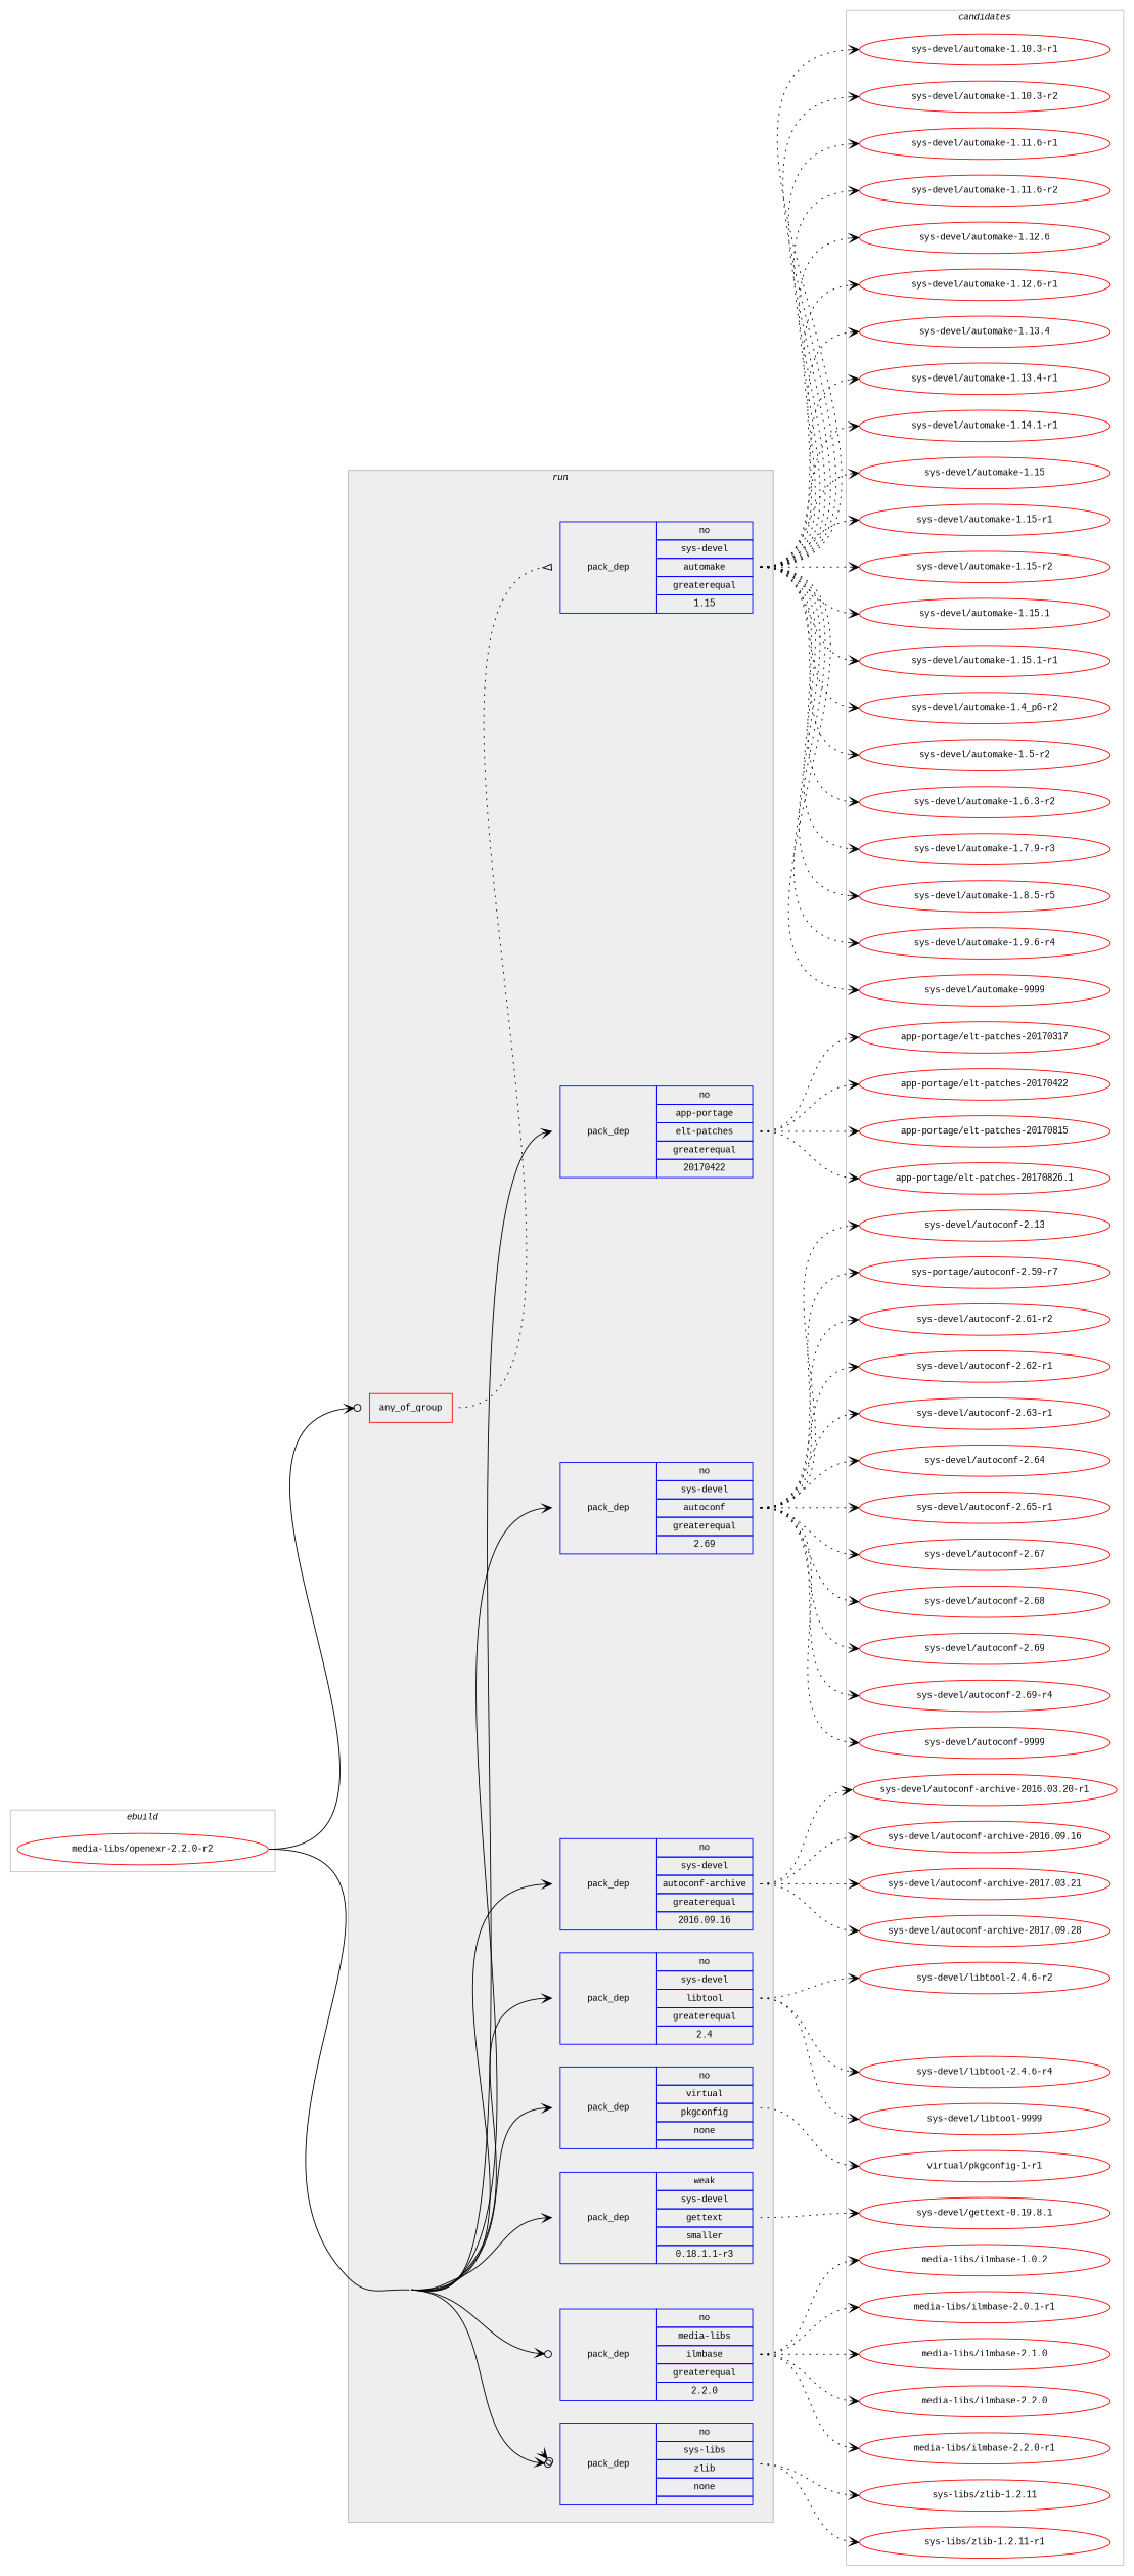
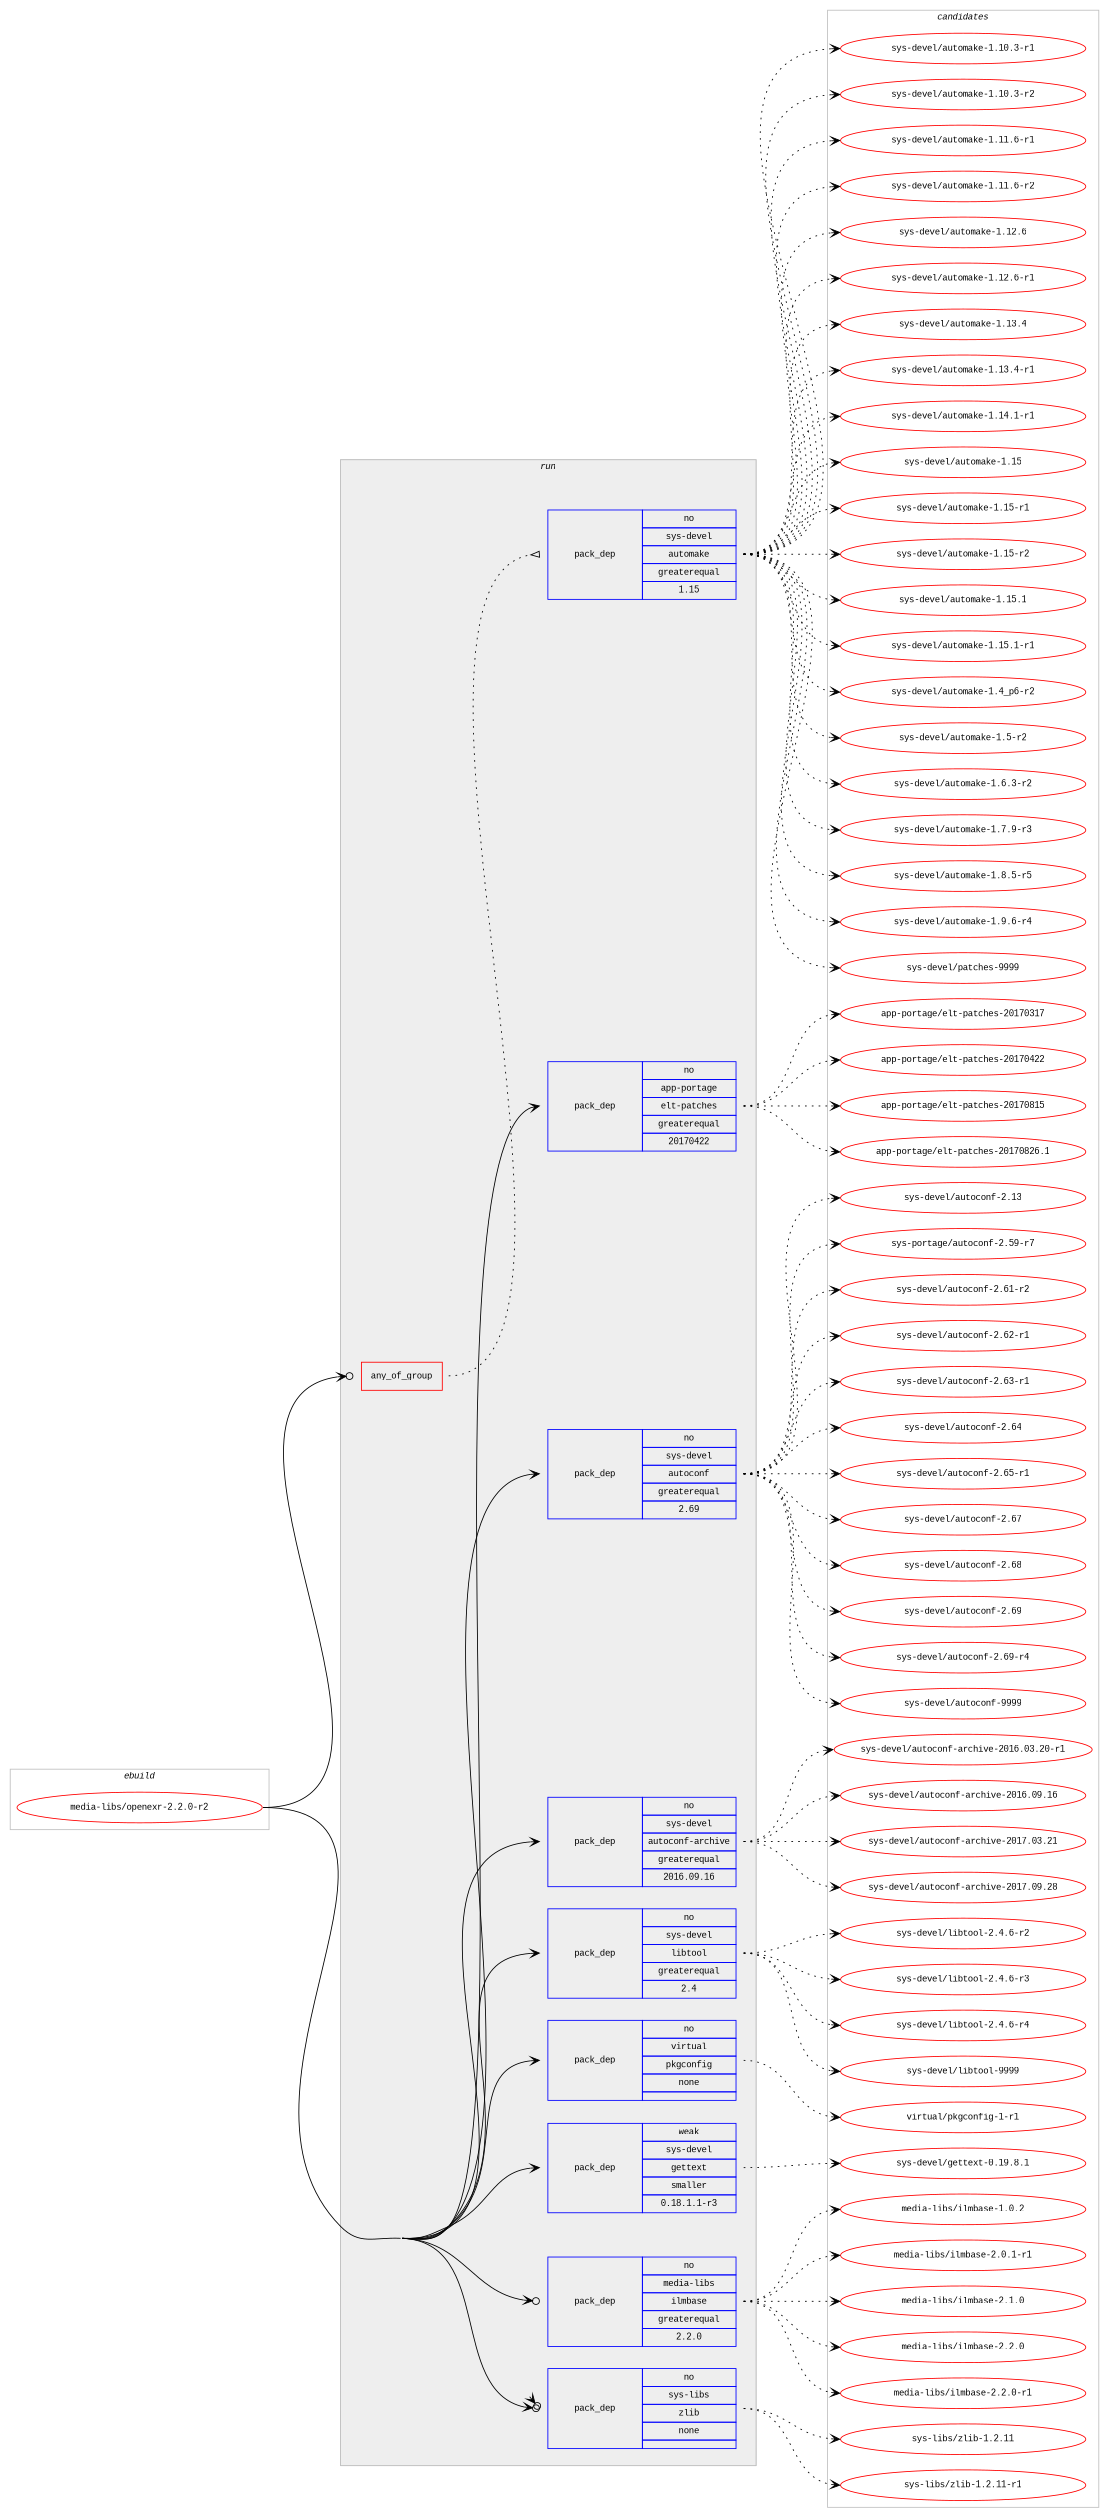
  digraph {
    compound=true
    concentrate=true
    fontname="Liberation Mono"
    fontsize=10
    newrank=true
    rankdir=LR
    ranksep=1.5
    node [color=red fontname="Liberation Mono" fontsize=10]
    edge [arrowhead=vee fontname="Liberation Mono" headport=w style=dotted tailport=e weight=100]
    n1 [label="media-libs/openexr-2.2.0-r2" width=4]
    n2 [color=blue label=<<TABLE BORDER="0" CELLBORDER="1" CELLSPACING="0" CELLPADDING="4" WIDTH="220"><TR><TD ROWSPAN="6" CELLPADDING="30">pack_dep</TD></TR><TR><TD WIDTH="110">no</TD></TR><TR><TD>sys-devel</TD></TR><TR><TD>automake</TD></TR><TR><TD>greaterequal</TD></TR><TR><TD>1.15</TD></TR></TABLE>> shape=none]
    n3 [label=<<TABLE BORDER="0" CELLBORDER="1" CELLSPACING="0" CELLPADDING="4"><TR><TD CELLPADDING="10">any_of_group</TD></TR></TABLE>> shape=none]
    n4 [color=blue label=<<TABLE BORDER="0" CELLBORDER="1" CELLSPACING="0" CELLPADDING="4" WIDTH="220"><TR><TD ROWSPAN="6" CELLPADDING="30">pack_dep</TD></TR><TR><TD WIDTH="110">no</TD></TR><TR><TD>app-portage</TD></TR><TR><TD>elt-patches</TD></TR><TR><TD>greaterequal</TD></TR><TR><TD>20170422</TD></TR></TABLE>> shape=none]
    n5 [color=blue label=<<TABLE BORDER="0" CELLBORDER="1" CELLSPACING="0" CELLPADDING="4" WIDTH="220"><TR><TD ROWSPAN="6" CELLPADDING="30">pack_dep</TD></TR><TR><TD WIDTH="110">no</TD></TR><TR><TD>sys-devel</TD></TR><TR><TD>autoconf</TD></TR><TR><TD>greaterequal</TD></TR><TR><TD>2.69</TD></TR></TABLE>> shape=none]
    n6 [color=blue label=<<TABLE BORDER="0" CELLBORDER="1" CELLSPACING="0" CELLPADDING="4" WIDTH="220"><TR><TD ROWSPAN="6" CELLPADDING="30">pack_dep</TD></TR><TR><TD WIDTH="110">no</TD></TR><TR><TD>sys-devel</TD></TR><TR><TD>autoconf-archive</TD></TR><TR><TD>greaterequal</TD></TR><TR><TD>2016.09.16</TD></TR></TABLE>> shape=none]
    n7 [color=blue label=<<TABLE BORDER="0" CELLBORDER="1" CELLSPACING="0" CELLPADDING="4" WIDTH="220"><TR><TD ROWSPAN="6" CELLPADDING="30">pack_dep</TD></TR><TR><TD WIDTH="110">no</TD></TR><TR><TD>sys-devel</TD></TR><TR><TD>libtool</TD></TR><TR><TD>greaterequal</TD></TR><TR><TD>2.4</TD></TR></TABLE>> shape=none]
    n8 [color=blue label=<<TABLE BORDER="0" CELLBORDER="1" CELLSPACING="0" CELLPADDING="4" WIDTH="220"><TR><TD ROWSPAN="6" CELLPADDING="30">pack_dep</TD></TR><TR><TD WIDTH="110">no</TD></TR><TR><TD>virtual</TD></TR><TR><TD>pkgconfig</TD></TR><TR><TD>none</TD></TR><TR><TD></TD></TR></TABLE>> shape=none]
    n9 [color=blue label=<<TABLE BORDER="0" CELLBORDER="1" CELLSPACING="0" CELLPADDING="4" WIDTH="220"><TR><TD ROWSPAN="6" CELLPADDING="30">pack_dep</TD></TR><TR><TD WIDTH="110">weak</TD></TR><TR><TD>sys-devel</TD></TR><TR><TD>gettext</TD></TR><TR><TD>smaller</TD></TR><TR><TD>0.18.1.1-r3</TD></TR></TABLE>> shape=none]
    n10 [color=blue label=<<TABLE BORDER="0" CELLBORDER="1" CELLSPACING="0" CELLPADDING="4" WIDTH="220"><TR><TD ROWSPAN="6" CELLPADDING="30">pack_dep</TD></TR><TR><TD WIDTH="110">no</TD></TR><TR><TD>media-libs</TD></TR><TR><TD>ilmbase</TD></TR><TR><TD>greaterequal</TD></TR><TR><TD>2.2.0</TD></TR></TABLE>> shape=none]
    n11 [color=blue label=<<TABLE BORDER="0" CELLBORDER="1" CELLSPACING="0" CELLPADDING="4" WIDTH="220"><TR><TD ROWSPAN="6" CELLPADDING="30">pack_dep</TD></TR><TR><TD WIDTH="110">no</TD></TR><TR><TD>sys-libs</TD></TR><TR><TD>zlib</TD></TR><TR><TD>none</TD></TR><TR><TD></TD></TR></TABLE>> shape=none]
    n12 [label="sys-devel/automake-1.10.3-r1" width=4]
    n13 [label="sys-devel/automake-1.10.3-r2" width=4]
    n14 [label="sys-devel/automake-1.11.6-r1" width=4]
    n15 [label="sys-devel/automake-1.11.6-r2" width=4]
    n16 [label="sys-devel/automake-1.12.6" width=4]
    n17 [label="sys-devel/automake-1.12.6-r1" width=4]
    n18 [label="sys-devel/automake-1.13.4" width=4]
    n19 [label="sys-devel/automake-1.13.4-r1" width=4]
    n20 [label="sys-devel/automake-1.14.1-r1" width=4]
    n21 [label="sys-devel/automake-1.15" width=4]
    n22 [label="sys-devel/automake-1.15-r1" width=4]
    n23 [label="sys-devel/automake-1.15-r2" width=4]
    n24 [label="sys-devel/automake-1.15.1" width=4]
    n25 [label="sys-devel/automake-1.15.1-r1" width=4]
    n26 [label="sys-devel/automake-1.4_p6-r2" width=4]
    n27 [label="sys-devel/automake-1.5-r2" width=4]
    n28 [label="sys-devel/automake-1.6.3-r2" width=4]
    n29 [label="sys-devel/automake-1.7.9-r3" width=4]
    n30 [label="sys-devel/automake-1.8.5-r5" width=4]
    n31 [label="sys-devel/automake-1.9.6-r4" width=4]
-   n32 [label="sys-devel/automake-9999" width=4]
+   n32 [label="sys-devel/patches-9999" width=4]
    n33 [label="app-portage/elt-patches-20170317" width=4]
    n34 [label="app-portage/elt-patches-20170422" width=4]
    n35 [label="app-portage/elt-patches-20170815" width=4]
    n36 [label="app-portage/elt-patches-20170826.1" width=4]
    n37 [label="sys-devel/autoconf-2.13" width=4]
    n38 [label="sys-portage/autoconf-2.59-r7" width=4]
    n39 [label="sys-devel/autoconf-2.61-r2" width=4]
    n40 [label="sys-devel/autoconf-2.62-r1" width=4]
    n41 [label="sys-devel/autoconf-2.63-r1" width=4]
    n42 [label="sys-devel/autoconf-2.64" width=4]
    n43 [label="sys-devel/autoconf-2.65-r1" width=4]
    n44 [label="sys-devel/autoconf-2.67" width=4]
    n45 [label="sys-devel/autoconf-2.68" width=4]
    n46 [label="sys-devel/autoconf-2.69" width=4]
    n47 [label="sys-devel/autoconf-2.69-r4" width=4]
    n48 [label="sys-devel/autoconf-9999" width=4]
    n49 [label="sys-devel/autoconf-archive-2016.03.20-r1" width=4]
    n50 [label="sys-devel/autoconf-archive-2016.09.16" width=4]
    n51 [label="sys-devel/autoconf-archive-2017.03.21" width=4]
    n52 [label="sys-devel/autoconf-archive-2017.09.28" width=4]
    n53 [label="sys-devel/libtool-2.4.6-r2" width=4]
+   n54 [label="sys-devel/libtool-2.4.6-r3" width=4]
    n55 [label="sys-devel/libtool-2.4.6-r4" width=4]
    n56 [label="sys-devel/libtool-9999" width=4]
    n57 [label="virtual/pkgconfig-1-r1" width=4]
    n58 [label="sys-devel/gettext-0.19.8.1" width=4]
    n59 [label="media-libs/ilmbase-1.0.2" width=4]
    n60 [label="media-libs/ilmbase-2.0.1-r1" width=4]
    n61 [label="media-libs/ilmbase-2.1.0" width=4]
    n62 [label="media-libs/ilmbase-2.2.0" width=4]
    n63 [label="media-libs/ilmbase-2.2.0-r1" width=4]
    n64 [label="sys-libs/zlib-1.2.11" width=4]
    n65 [label="sys-libs/zlib-1.2.11-r1" width=4]
    subgraph cluster_1 {
      color=gray
      label=<<i>ebuild</i>>
      rank=same
      n1
    }
    subgraph cluster_2 {
      color=gray
      label=<<i>dependencies</i>>
      subgraph cluster_3 {
        color=gray
        fillcolor="#eeeeee"
        label=<<i>compile</i>>
        style=filled
        subgraph sub_4 {
          color=gray
          fillcolor="#eeeeee"
          label=<<i>compile</i>>
          style=filled
          n3
          subgraph sub_5 {
            color=gray
            fillcolor="#eeeeee"
            label=<<i>compile</i>>
            style=filled
            n2
          }
        }
        subgraph sub_6 {
          color=gray
          fillcolor="#eeeeee"
          label=<<i>compile</i>>
          style=filled
          n4
        }
        subgraph sub_7 {
          color=gray
          fillcolor="#eeeeee"
          label=<<i>compile</i>>
          style=filled
          n5
        }
        subgraph sub_8 {
          color=gray
          fillcolor="#eeeeee"
          label=<<i>compile</i>>
          style=filled
          n6
        }
        subgraph sub_9 {
          color=gray
          fillcolor="#eeeeee"
          label=<<i>compile</i>>
          style=filled
          n7
        }
        subgraph sub_10 {
          color=gray
          fillcolor="#eeeeee"
          label=<<i>compile</i>>
          style=filled
          n8
        }
        subgraph sub_11 {
          color=gray
          fillcolor="#eeeeee"
          label=<<i>compile</i>>
          style=filled
          n9
        }
      }
      subgraph cluster_12 {
        color=gray
        fillcolor="#eeeeee"
        label=<<i>compile and run</i>>
        style=filled
        subgraph sub_13 {
          color=gray
          fillcolor="#eeeeee"
          label=<<i>compile and run</i>>
          style=filled
          n10
        }
        subgraph sub_14 {
          color=gray
          fillcolor="#eeeeee"
          label=<<i>compile and run</i>>
          style=filled
          n11
        }
      }
      subgraph cluster_15 {
        color=gray
        fillcolor="#eeeeee"
        label=<<i>run</i>>
        style=filled
      }
    }
    subgraph cluster_16 {
      color=gray
      label=<<i>candidates</i>>
      rank=same
      subgraph sub_17 {
        color=black
        label=<<i>candidates</i>>
        nodesep=1
        rank=same
        n12
        n13
        n14
        n15
        n16
        n17
        n18
        n19
        n20
        n21
        n22
        n23
        n24
        n25
        n26
        n27
        n28
        n29
        n30
        n31
        n32
      }
      subgraph sub_18 {
        color=black
        label=<<i>candidates</i>>
        nodesep=1
        rank=same
        n33
        n34
        n35
        n36
      }
      subgraph sub_19 {
        color=black
        label=<<i>candidates</i>>
        nodesep=1
        rank=same
        n37
        n38
        n39
        n40
        n41
        n42
        n43
        n44
        n45
        n46
        n47
        n48
      }
      subgraph sub_20 {
        color=black
        label=<<i>candidates</i>>
        nodesep=1
        rank=same
        n49
        n50
        n51
        n52
      }
      subgraph sub_21 {
        color=black
        label=<<i>candidates</i>>
        nodesep=1
        rank=same
        n53
+       n54
        n55
        n56
      }
      subgraph sub_22 {
        color=black
        label=<<i>candidates</i>>
        nodesep=1
        rank=same
        n57
      }
      subgraph sub_23 {
        color=black
        label=<<i>candidates</i>>
        nodesep=1
        rank=same
        n58
      }
      subgraph sub_24 {
        color=black
        label=<<i>candidates</i>>
        nodesep=1
        rank=same
        n59
        n60
        n61
        n62
        n63
      }
      subgraph sub_25 {
        color=black
        label=<<i>candidates</i>>
        nodesep=1
        rank=same
        n64
        n65
      }
    }
    n1 -> n3 [arrowhead=odotvee style=solid weight=20]
    n1 -> n4 [style=solid weight=20]
    n1 -> n5 [style=solid weight=20]
    n1 -> n6 [style=solid weight=20]
    n1 -> n7 [style=solid weight=20]
    n1 -> n8 [style=solid weight=20]
    n1 -> n9 [style=solid weight=20]
    n1 -> n10 [arrowhead=odotvee style=solid weight=20]
    n1 -> n11 [arrowhead=odotvee style=solid weight=20]
    n2 -> n12
    n2 -> n13
    n2 -> n14
    n2 -> n15
    n2 -> n16
    n2 -> n17
    n2 -> n18
    n2 -> n19
    n2 -> n20
    n2 -> n21
    n2 -> n22
    n2 -> n23
    n2 -> n24
    n2 -> n25
    n2 -> n26
    n2 -> n27
    n2 -> n28
    n2 -> n29
    n2 -> n30
    n2 -> n31
    n2 -> n32
    n3 -> n2 [arrowhead=oinv weight=20]
    n4 -> n33
    n4 -> n34
    n4 -> n35
    n4 -> n36
    n5 -> n37
    n5 -> n38
    n5 -> n39
    n5 -> n40
    n5 -> n41
    n5 -> n42
    n5 -> n43
    n5 -> n44
    n5 -> n45
    n5 -> n46
    n5 -> n47
    n5 -> n48
    n6 -> n49
    n6 -> n50
    n6 -> n51
    n6 -> n52
    n7 -> n53
+   n7 -> n54
    n7 -> n55
    n7 -> n56
    n8 -> n57
    n9 -> n58
    n10 -> n59
    n10 -> n60
    n10 -> n61
    n10 -> n62
    n10 -> n63
    n11 -> n64
    n11 -> n65
  }
